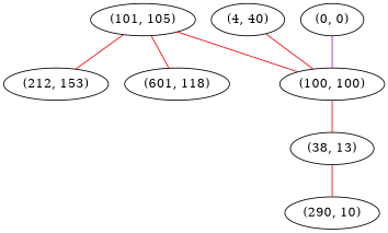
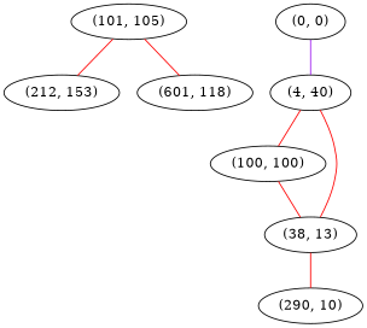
  graph {
    edge [color=red weight=1]
    "(101, 105)"
    "(212, 153)"
    "(100, 100)"
    n4 [label="(601, 118)"]
    n5 [label="(38, 13)"]
    n6 [label="(4, 40)"]
    "(0, 0)"
    n8 [label="(290, 10)"]
    "(101, 105)" -- "(212, 153)"
-   "(101, 105)" -- "(100, 100)"
    "(101, 105)" -- n4
    "(100, 100)" -- n5
    n5 -- n8
    n6 -- "(100, 100)"
-   "(0, 0)" -- "(100, 100)" [color=purple weight=4]
+   n6 -- n5
+   "(0, 0)" -- n6 [color=purple weight=4]
  }
